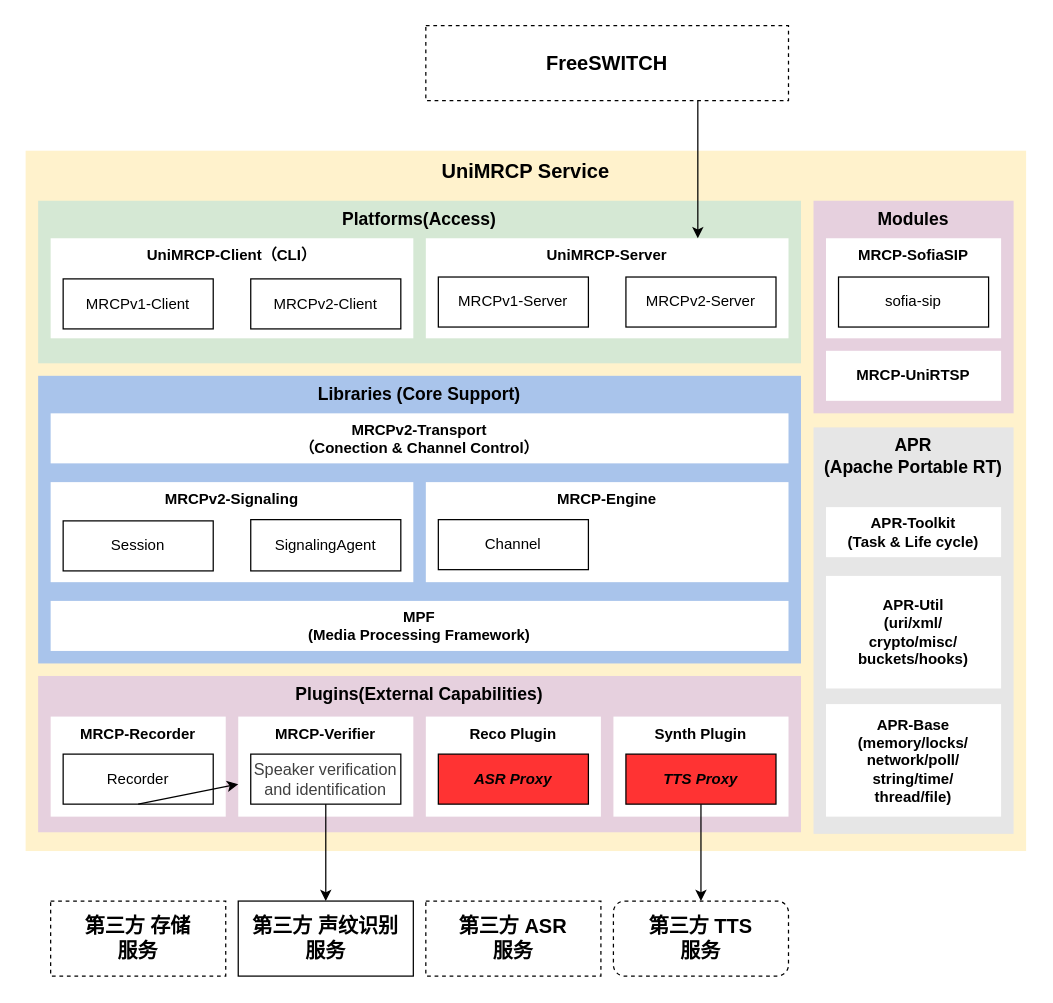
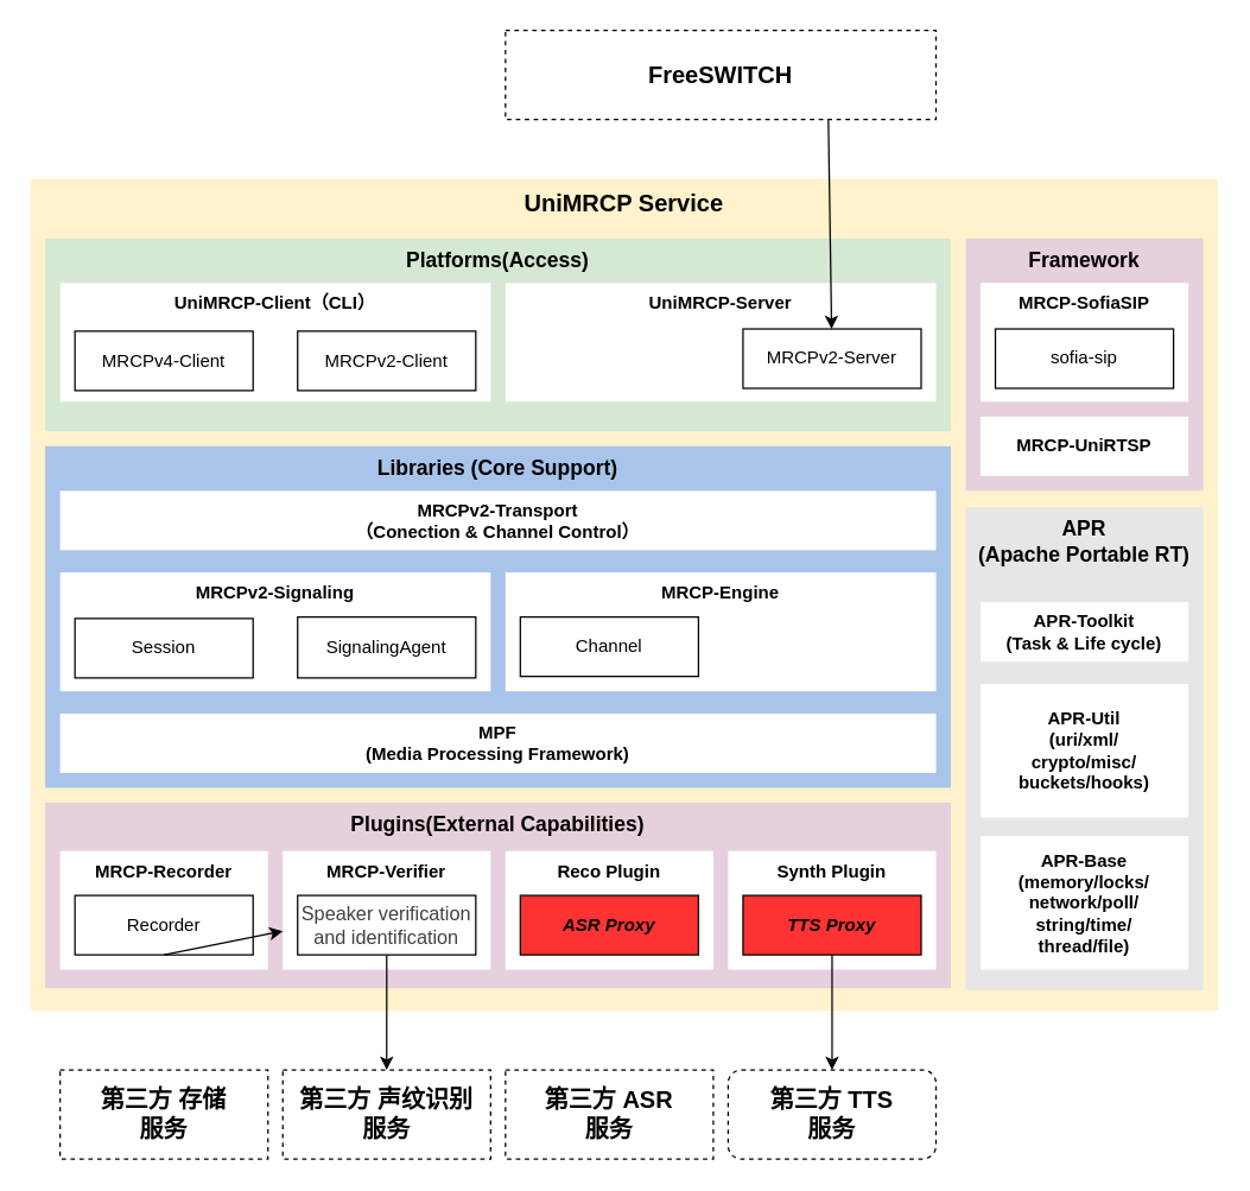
  <mxCell id="0" />
  <mxCell id="1" parent="0" />
  <mxCell id="2" value="&lt;b&gt;&lt;font style=&quot;font-size: 16px;&quot;&gt;UniMRCP Service&lt;/font&gt;&lt;/b&gt;" style="rounded=0;whiteSpace=wrap;html=1;align=center;verticalAlign=top;fillColor=#FFF2CC;strokeColor=none;" parent="1" diagramCategory="general" diagramName="Rectangle" vertex="1"><mxGeometry x="20" y="120" width="800" height="560" as="geometry" /></mxCell>
  <mxCell id="3" value="&lt;font style&gt;&lt;span style=&quot;font-size: 14px;&quot;&gt;&lt;b&gt;Plugins(External Capabilities&lt;/b&gt;&lt;/span&gt;&lt;span style=&quot;font-size: 14px;&quot;&gt;&lt;b&gt;)&lt;/b&gt;&lt;/span&gt;&lt;/font&gt;" style="rounded=0;whiteSpace=wrap;html=1;align=center;verticalAlign=top;fillColor=#E6D0DE;strokeColor=none;" parent="1" diagramCategory="general" diagramName="Rectangle" vertex="1"><mxGeometry x="30" y="540" width="610" height="125" as="geometry" /></mxCell>
  <mxCell id="4" value="&lt;b&gt;&lt;font style=&quot;font-size: 14px;&quot;&gt;Platforms(Access)&lt;/font&gt;&lt;/b&gt;" style="rounded=0;whiteSpace=wrap;html=1;align=center;verticalAlign=top;fillColor=#D5E8D4;strokeColor=none;" parent="1" diagramCategory="general" diagramName="Rectangle" vertex="1"><mxGeometry x="30" y="160" width="610" height="130" as="geometry" /></mxCell>
- <mxCell id="5" value="&lt;b&gt;&lt;font style=&quot;font-size: 14px;&quot;&gt;Modules&lt;/font&gt;&lt;/b&gt;" style="rounded=0;whiteSpace=wrap;html=1;align=center;verticalAlign=top;strokeColor=none;fillColor=#E6D0DE;" parent="1" diagramCategory="general" diagramName="Rectangle" vertex="1"><mxGeometry x="650" y="160" width="160" height="170" as="geometry" /></mxCell>
+ <mxCell id="5" value="&lt;b&gt;&lt;font style=&quot;font-size: 14px;&quot;&gt;Framework&lt;/font&gt;&lt;/b&gt;" style="rounded=0;whiteSpace=wrap;html=1;align=center;verticalAlign=top;strokeColor=none;fillColor=#E6D0DE;" parent="1" diagramCategory="general" diagramName="Rectangle" vertex="1"><mxGeometry x="650" y="160" width="160" height="170" as="geometry" /></mxCell>
  <mxCell id="6" value="&lt;font style=&quot;font-size: 14px;&quot;&gt;&lt;b&gt;Libraries (Core Support)&lt;/b&gt;&lt;/font&gt;" style="rounded=0;whiteSpace=wrap;html=1;align=center;verticalAlign=top;fillColor=#A9C4EB;strokeColor=none;" parent="1" diagramCategory="general" diagramName="Rectangle" vertex="1"><mxGeometry x="30" y="300" width="610" height="230" as="geometry" /></mxCell>
  <mxCell id="7" value="&lt;b&gt;UniMRCP-Server&lt;/b&gt;" style="rounded=0;whiteSpace=wrap;html=1;align=center;verticalAlign=top;strokeColor=none;" parent="1" diagramCategory="general" diagramName="Rectangle" vertex="1"><mxGeometry x="340" y="190" width="290" height="80" as="geometry" /></mxCell>
  <mxCell id="8" value="MRCP-SofiaSIP" style="rounded=0;whiteSpace=wrap;html=1;align=center;fontStyle=1;verticalAlign=top;strokeColor=none;" parent="1" diagramCategory="general" diagramName="Rectangle" vertex="1"><mxGeometry x="660" y="190" width="140" height="80" as="geometry" /></mxCell>
  <mxCell id="9" value="MRCP-UniRTSP" style="rounded=0;whiteSpace=wrap;html=1;align=center;fontStyle=1;strokeColor=none;" parent="1" diagramCategory="general" diagramName="Rectangle" vertex="1"><mxGeometry x="660" y="280" width="140" height="40" as="geometry" /></mxCell>
  <mxCell id="10" value="&lt;b&gt;MRCPv2-Transport&lt;br /&gt;（Conection &amp;amp; Channel Control）&lt;/b&gt;" style="rounded=0;whiteSpace=wrap;html=1;align=center;verticalAlign=top;strokeColor=none;" parent="1" diagramCategory="general" diagramName="Rectangle" vertex="1"><mxGeometry x="40" y="330" width="590" height="40" as="geometry" /></mxCell>
  <mxCell id="11" value="&lt;b&gt;MRCPv2-Signaling&lt;/b&gt;" style="rounded=0;whiteSpace=wrap;html=1;align=center;verticalAlign=top;strokeColor=none;" parent="1" diagramCategory="general" diagramName="Rectangle" vertex="1"><mxGeometry x="40" y="385" width="290" height="80" as="geometry" /></mxCell>
  <mxCell id="12" value="&lt;b&gt;MRCP-Engine&lt;/b&gt;" style="rounded=0;whiteSpace=wrap;html=1;align=center;verticalAlign=top;strokeColor=none;" parent="1" diagramCategory="general" diagramName="Rectangle" vertex="1"><mxGeometry x="340" y="385" width="290" height="80" as="geometry" /></mxCell>
  <mxCell id="13" value="Session" style="rounded=0;whiteSpace=wrap;html=1;align=center;" parent="1" diagramCategory="general" diagramName="Rectangle" vertex="1"><mxGeometry x="50" y="416" width="120" height="40" as="geometry" /></mxCell>
  <mxCell id="14" value="Channel" style="rounded=0;whiteSpace=wrap;html=1;align=center;" parent="1" diagramCategory="general" diagramName="Rectangle" vertex="1"><mxGeometry x="350" y="415" width="120" height="40" as="geometry" /></mxCell>
- <mxCell id="15" value="MRCPv1-Server" style="rounded=0;whiteSpace=wrap;html=1;align=center;" parent="1" diagramCategory="general" diagramName="Rectangle" vertex="1"><mxGeometry x="350" y="221" width="120" height="40" as="geometry" /></mxCell>
  <mxCell id="16" value="MRCPv2-Server" style="rounded=0;whiteSpace=wrap;html=1;align=center;" parent="1" diagramCategory="general" diagramName="Rectangle" vertex="1"><mxGeometry x="500" y="221" width="120" height="40" as="geometry" /></mxCell>
  <mxCell id="17" value="SignalingAgent" style="rounded=0;whiteSpace=wrap;html=1;align=center;" parent="1" diagramCategory="general" diagramName="Rectangle" vertex="1"><mxGeometry x="200" y="415" width="120" height="41" as="geometry" /></mxCell>
  <mxCell id="18" value="&lt;b&gt;MPF&lt;br /&gt;(Media Processing Framework)&lt;/b&gt;" style="rounded=0;whiteSpace=wrap;html=1;align=center;strokeColor=none;" parent="1" diagramCategory="general" diagramName="Rectangle" vertex="1"><mxGeometry x="40" y="480" width="590" height="40" as="geometry" /></mxCell>
  <mxCell id="19" value="&lt;b style=&quot;font-size: 14px;&quot;&gt;APR&lt;br style=&quot;font-size: 14px;&quot;&gt;(Apache Portable RT)&lt;/b&gt;" style="rounded=0;whiteSpace=wrap;html=1;align=center;verticalAlign=top;fontSize=14;fillColor=#E6E6E6;strokeColor=none;" parent="1" diagramCategory="general" diagramName="Rectangle" vertex="1"><mxGeometry x="650" y="341.25" width="160" height="325" as="geometry" /></mxCell>
  <mxCell id="20" value="&lt;b&gt;UniMRCP-Client（CLI）&lt;/b&gt;" style="rounded=0;whiteSpace=wrap;html=1;align=center;verticalAlign=top;strokeColor=none;" parent="1" diagramCategory="general" diagramName="Rectangle" vertex="1"><mxGeometry x="40" y="190" width="290" height="80" as="geometry" /></mxCell>
- <mxCell id="21" value="MRCPv1-Client" style="rounded=0;whiteSpace=wrap;html=1;align=center;" parent="1" diagramCategory="general" diagramName="Rectangle" vertex="1"><mxGeometry x="50" y="222.5" width="120" height="40" as="geometry" /></mxCell>
+ <mxCell id="21" value="MRCPv4-Client" style="rounded=0;whiteSpace=wrap;html=1;align=center;" parent="1" diagramCategory="general" diagramName="Rectangle" vertex="1"><mxGeometry x="50" y="222.5" width="120" height="40" as="geometry" /></mxCell>
  <mxCell id="22" value="MRCPv2-Client" style="rounded=0;whiteSpace=wrap;html=1;align=center;" parent="1" diagramCategory="general" diagramName="Rectangle" vertex="1"><mxGeometry x="200" y="222.5" width="120" height="40" as="geometry" /></mxCell>
  <mxCell id="23" value="&lt;b&gt;MRCP-Recorder&lt;/b&gt;" style="rounded=0;whiteSpace=wrap;html=1;align=center;verticalAlign=top;strokeColor=none;" parent="1" diagramCategory="general" diagramName="Rectangle" vertex="1"><mxGeometry x="40" y="572.5" width="140" height="80" as="geometry" /></mxCell>
  <mxCell id="24" value="&lt;b&gt;MRCP-Verifier&lt;/b&gt;" style="rounded=0;whiteSpace=wrap;html=1;align=center;verticalAlign=top;strokeColor=none;" parent="1" diagramCategory="general" diagramName="Rectangle" vertex="1"><mxGeometry x="190" y="572.5" width="140" height="80" as="geometry" /></mxCell>
  <mxCell id="25" value="Recorder" style="rounded=0;whiteSpace=wrap;html=1;align=center;" parent="1" diagramCategory="general" diagramName="Rectangle" vertex="1"><mxGeometry x="50" y="602.5" width="120" height="40" as="geometry" /></mxCell>
  <mxCell id="26" value="&lt;b&gt;Reco Plugin&lt;/b&gt;" style="rounded=0;whiteSpace=wrap;html=1;align=center;verticalAlign=top;strokeColor=none;" parent="1" diagramCategory="general" diagramName="Rectangle" vertex="1"><mxGeometry x="340" y="572.5" width="140" height="80" as="geometry" /></mxCell>
  <mxCell id="27" value="&lt;b&gt;Synth Plugin&lt;/b&gt;" style="rounded=0;whiteSpace=wrap;html=1;align=center;verticalAlign=top;strokeColor=none;" parent="1" diagramCategory="general" diagramName="Rectangle" vertex="1"><mxGeometry x="490" y="572.5" width="140" height="80" as="geometry" /></mxCell>
  <mxCell id="28" value="&lt;span style=&quot;color: rgb(64, 64, 64); font-family: &amp;quot;PT Sans&amp;quot;, sans-serif; font-size: 13px; font-variant-ligatures: normal; text-align: start;&quot;&gt;Speaker verification and identification&lt;/span&gt;" style="rounded=0;whiteSpace=wrap;html=1;align=center;" parent="1" diagramCategory="general" diagramName="Rectangle" vertex="1"><mxGeometry x="200" y="602.5" width="120" height="40" as="geometry" /></mxCell>
  <mxCell id="29" value="&lt;b&gt;&lt;i&gt;ASR Proxy&lt;/i&gt;&lt;/b&gt;" style="rounded=0;whiteSpace=wrap;html=1;align=center;fillColor=#FF3333;" parent="1" diagramCategory="general" diagramName="Rectangle" vertex="1"><mxGeometry x="350" y="602.5" width="120" height="40" as="geometry" /></mxCell>
  <mxCell id="30" value="&lt;b&gt;&lt;i&gt;TTS Proxy&lt;/i&gt;&lt;/b&gt;" style="rounded=0;whiteSpace=wrap;html=1;align=center;fillColor=#FF3333;" parent="1" diagramCategory="general" diagramName="Rectangle" vertex="1"><mxGeometry x="500" y="602.5" width="120" height="40" as="geometry" /></mxCell>
  <mxCell id="31" value="&lt;b&gt;APR-Toolkit&lt;br /&gt;(Task &amp;amp; Life cycle)&lt;/b&gt;" style="rounded=0;whiteSpace=wrap;html=1;align=center;strokeColor=none;" parent="1" diagramCategory="general" diagramName="Rectangle" vertex="1"><mxGeometry x="660" y="405" width="140" height="40" as="geometry" /></mxCell>
  <mxCell id="32" value="sofia-sip" style="rounded=0;whiteSpace=wrap;html=1;align=center;" parent="1" diagramCategory="general" diagramName="Rectangle" vertex="1"><mxGeometry x="670" y="221" width="120" height="40" as="geometry" /></mxCell>
  <mxCell id="33" value="&lt;b&gt;APR-Util&lt;br /&gt;(uri/xml/&lt;br /&gt;crypto/misc/&lt;br /&gt;buckets/hooks)&lt;br /&gt;&lt;/b&gt;" style="rounded=0;whiteSpace=wrap;html=1;align=center;strokeColor=none;" parent="1" diagramCategory="general" diagramName="Rectangle" vertex="1"><mxGeometry x="660" y="460" width="140" height="90" as="geometry" /></mxCell>
  <mxCell id="34" value="&lt;b&gt;APR-Base&lt;br /&gt;(memory/locks/&lt;br /&gt;network/poll/&lt;br /&gt;string/time/&lt;br /&gt;thread/file)&lt;br /&gt;&lt;/b&gt;" style="rounded=0;whiteSpace=wrap;html=1;align=center;strokeColor=none;" parent="1" diagramCategory="general" diagramName="Rectangle" vertex="1"><mxGeometry x="660" y="562.5" width="140" height="90" as="geometry" /></mxCell>
  <mxCell id="35" value="&lt;b style=&quot;font-size: 16px;&quot;&gt;FreeSWITCH&lt;/b&gt;" style="rounded=0;whiteSpace=wrap;html=1;dashed=1;fillColor=#FFFFFF;fontSize=16;" parent="1" diagramCategory="general" diagramName="Rectangle" vertex="1"><mxGeometry x="340" y="20" width="290" height="60" as="geometry" /></mxCell>
- <mxCell id="36" value="" style="endArrow=classic;html=1;exitX=0.75;exitY=1;exitDx=0;exitDy=0;entryX=0.75;entryY=0;entryDx=0;entryDy=0;" parent="1" source="35" target="7" diagramCategory="general" diagramName="DirectionalConnector" edge="1"><mxGeometry width="50" height="50" relative="1" as="geometry"><mxPoint x="400" y="370" as="sourcePoint" /><mxPoint x="450" y="320" as="targetPoint" /></mxGeometry></mxCell>
+ <mxCell id="36" value="" style="endArrow=classic;html=1;exitX=0.75;exitY=1;exitDx=0;exitDy=0;" parent="1" source="35" target="16" diagramCategory="general" diagramName="DirectionalConnector" edge="1"><mxGeometry width="50" height="50" relative="1" as="geometry"><mxPoint x="400" y="370" as="sourcePoint" /><mxPoint x="450" y="320" as="targetPoint" /></mxGeometry></mxCell>
  <mxCell id="37" value="&lt;b&gt;第三方 ASR &lt;br /&gt;服务&lt;/b&gt;" style="rounded=0;whiteSpace=wrap;html=1;dashed=1;fontSize=16;" parent="1" diagramCategory="general" diagramName="Rectangle" vertex="1"><mxGeometry x="340" y="720" width="140" height="60" as="geometry" /></mxCell>
  <mxCell id="38" value="&lt;b&gt;第三方 TTS &lt;br /&gt;服务&lt;/b&gt;" style="whiteSpace=wrap;html=1;dashed=1;fontSize=16;rounded=1;" parent="1" diagramCategory="general" diagramName="Rectangle" vertex="1"><mxGeometry x="490" y="720" width="140" height="60" as="geometry" /></mxCell>
  <mxCell id="39" value="" style="endArrow=classic;html=1;entryX=0.5;entryY=0;entryDx=0;entryDy=0;exitX=0.5;exitY=1;exitDx=0;exitDy=0;" parent="1" source="30" target="38" diagramCategory="general" diagramName="DirectionalConnector" edge="1"><mxGeometry width="50" height="50" relative="1" as="geometry"><mxPoint x="400" y="470" as="sourcePoint" /><mxPoint x="450" y="420" as="targetPoint" /></mxGeometry></mxCell>
- <mxCell id="40" value="&lt;b&gt;第三方 声纹识别&lt;br /&gt;服务&lt;/b&gt;" style="rounded=0;whiteSpace=wrap;html=1;dashed=0;fontSize=16;" parent="1" diagramCategory="general" diagramName="Rectangle" vertex="1"><mxGeometry x="190" y="720" width="140" height="60" as="geometry" /></mxCell>
+ <mxCell id="40" value="&lt;b&gt;第三方 声纹识别&lt;br /&gt;服务&lt;/b&gt;" style="rounded=0;whiteSpace=wrap;html=1;dashed=1;fontSize=16;" parent="1" diagramCategory="general" diagramName="Rectangle" vertex="1"><mxGeometry x="190" y="720" width="140" height="60" as="geometry" /></mxCell>
  <mxCell id="41" value="" style="endArrow=classic;html=1;entryX=0.5;entryY=0;entryDx=0;entryDy=0;exitX=0.5;exitY=1;exitDx=0;exitDy=0;" parent="1" source="28" target="40" diagramCategory="general" diagramName="DirectionalConnector" edge="1"><mxGeometry width="50" height="50" relative="1" as="geometry"><mxPoint x="210" y="570" as="sourcePoint" /><mxPoint x="260" y="520" as="targetPoint" /></mxGeometry></mxCell>
  <mxCell id="42" value="&lt;b&gt;第三方 存储&lt;br /&gt;服务&lt;/b&gt;" style="rounded=0;whiteSpace=wrap;html=1;dashed=1;fontSize=16;" parent="1" diagramCategory="general" diagramName="Rectangle" vertex="1"><mxGeometry x="40" y="720" width="140" height="60" as="geometry" /></mxCell>
  <mxCell id="43" value="" style="endArrow=classic;html=1;exitX=0.5;exitY=1;exitDx=0;exitDy=0;" parent="1" source="25" target="24" diagramCategory="general" diagramName="DirectionalConnector" edge="1"><mxGeometry width="50" height="50" relative="1" as="geometry"><mxPoint x="210" y="570" as="sourcePoint" /><mxPoint x="260" y="520" as="targetPoint" /></mxGeometry></mxCell>
